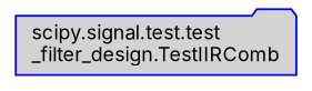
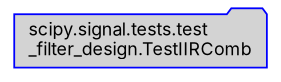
  digraph {
    rankdir=LR
    fontname=Inter
-   n1 [color=blue fillcolor=lightgrey fontname=Inter fontsize=10 height=0.2 label="scipy.signal.test.test\l_filter_design.TestIIRComb" shape=folder style=filled width=0.4]
+   n1 [color=blue fillcolor=lightgrey fontname=Inter fontsize=10 height=0.2 label="scipy.signal.tests.test\l_filter_design.TestIIRComb" shape=folder style=filled width=0.4]
  }
